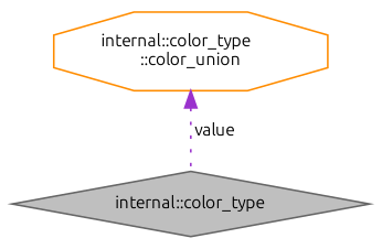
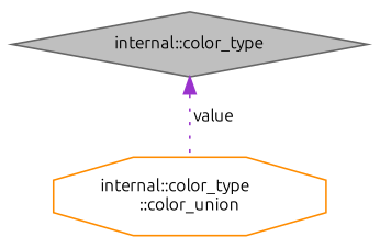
  digraph {
    fontname=Ubuntu
    node [fontname=Ubuntu fontsize=10 style=filled]
    n1 [color=gray40 fillcolor=grey75 fontcolor=black height=0.2 label="internal::color_type" shape=diamond width=0.4]
    n2 [color=darkorange fillcolor=white height=0.2 label="internal::color_type\l::color_union" shape=octagon width=0.4]
-   n2 -> n1 [color=darkorchid3 dir=back fontname=Ubuntu fontsize=10 label=" value" labelfontname=Helvetica labelfontsize=10 style=dotted]
+   n1 -> n2 [color=darkorchid3 dir=back fontname=Ubuntu fontsize=10 label=" value" labelfontname=Helvetica labelfontsize=10 style=dotted]
  }
